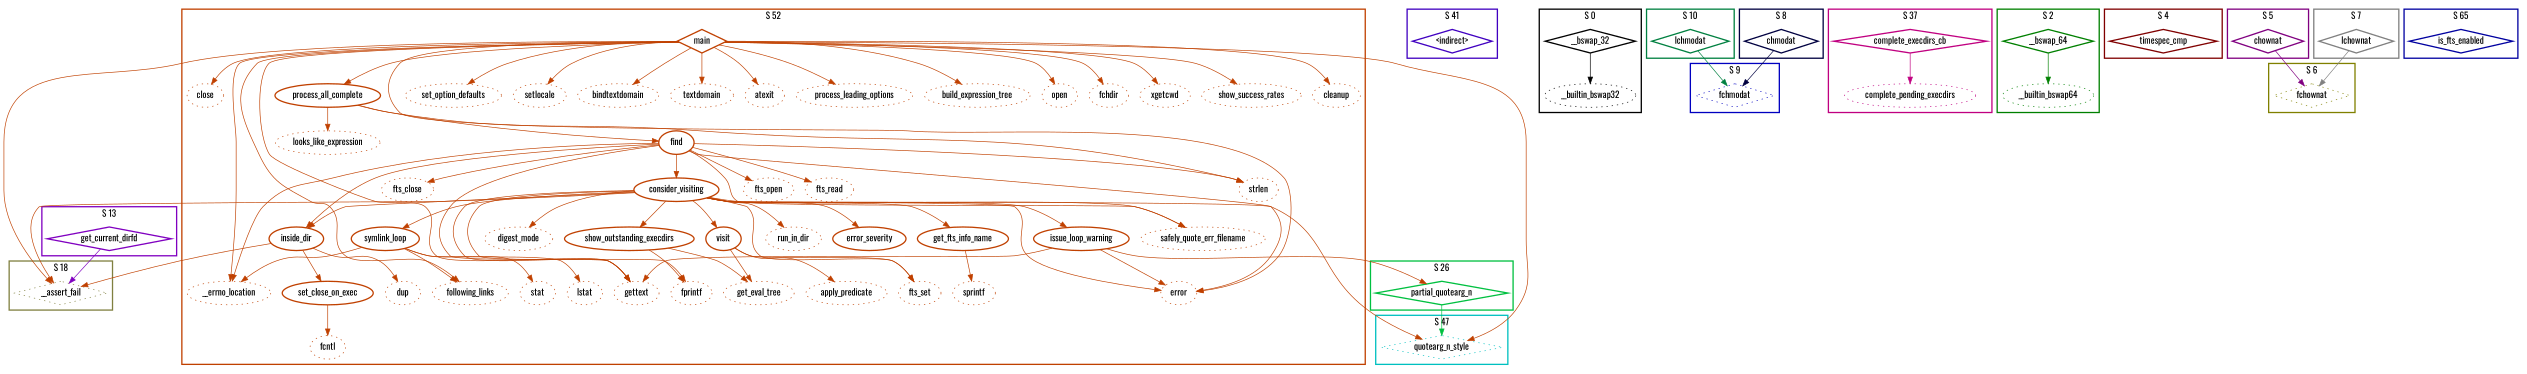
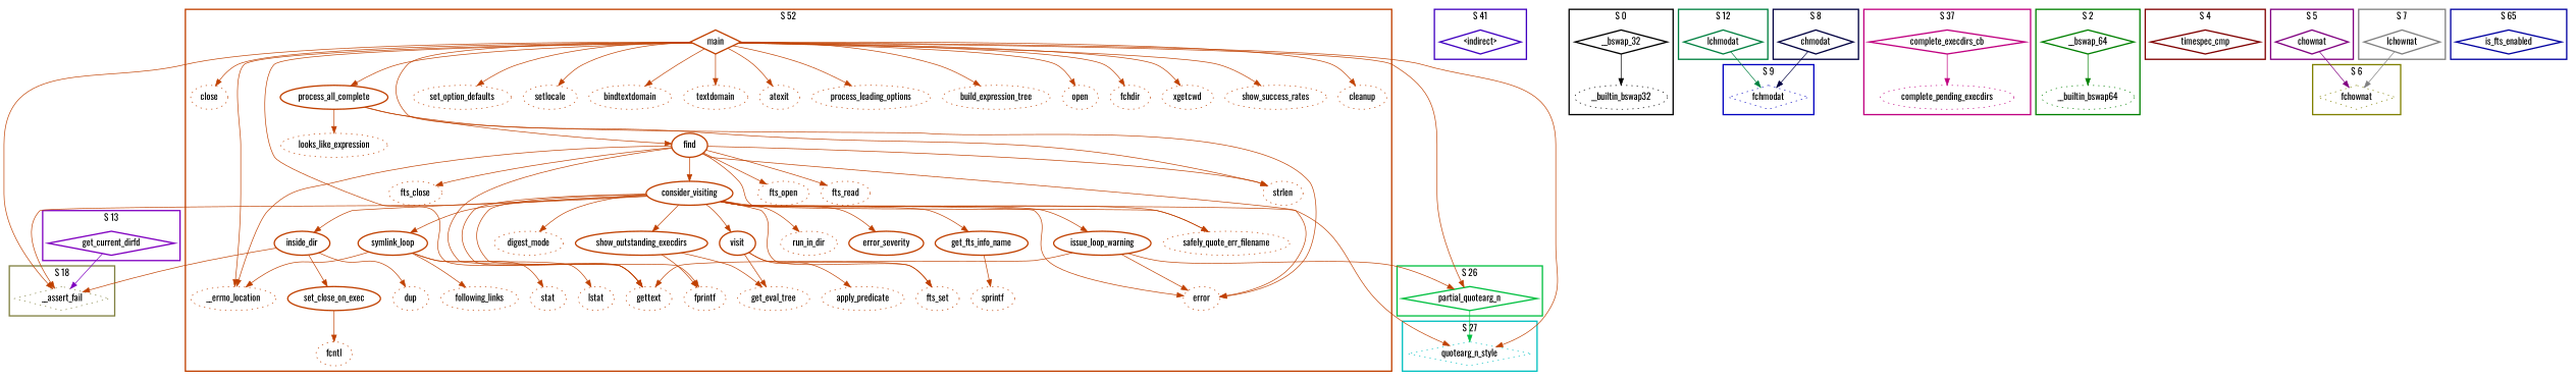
  digraph {
    fontname=Oswald
    node [color="#C04000" fontname=Oswald style=dotted]
    edge [color="#C04000" fontname=Oswald]
    n1 [color="#00C0C0" label=quotearg_n_style shape=diamond]
    n2 [color="#4000C0" label="<indirect>" shape=diamond style=bold]
    n3 [color="#000000" label=__bswap_32 shape=diamond style=bold]
    n4 [color="#000000" label=__builtin_bswap32]
    n5 [color="#008040" label=lchmodat shape=diamond style=bold]
    n6 [color="#C00080" label=complete_execdirs_cb shape=diamond style=bold]
    n7 [color="#C00080" label=complete_pending_execdirs]
    n8 [color="#008000" label=__bswap_64 shape=diamond style=bold]
    n9 [color="#008000" label=__builtin_bswap64]
    n10 [color="#800000" label=timespec_cmp shape=diamond style=bold]
    n11 [color="#8000C0" label=get_current_dirfd shape=diamond style=bold]
    n12 [label=set_close_on_exec style=bold]
    n13 [label=fcntl]
    n14 [label=close]
    n15 [label=inside_dir style=bold]
    n16 [label=dup]
    n17 [label=error_severity style=bold]
    n18 [label=get_fts_info_name style=bold]
    n19 [label=sprintf]
    n20 [label=visit style=bold]
    n21 [label=get_eval_tree]
    n22 [label=apply_predicate]
    n23 [label=fts_set]
    n24 [label=issue_loop_warning style=bold]
    n25 [label=safely_quote_err_filename]
    n26 [label=gettext]
    n27 [label=error]
    n28 [label=symlink_loop style=bold]
    n29 [label=following_links]
    n30 [label=stat]
    n31 [label=lstat]
    n32 [label=__errno_location]
    n33 [label=show_outstanding_execdirs style=bold]
    n34 [label=fprintf]
    n35 [label=consider_visiting style=bold]
    n36 [label=digest_mode]
    n37 [label=run_in_dir]
    n38 [label=find style=bold]
    n39 [label=strlen]
    n40 [label=fts_open]
    n41 [label=fts_read]
    n42 [label=fts_close]
    n43 [label=process_all_complete style=bold]
    n44 [label=looks_like_expression]
    n45 [label=main shape=diamond style=bold]
    n46 [label=set_option_defaults]
    n47 [label=setlocale]
    n48 [label=bindtextdomain]
    n49 [label=textdomain]
    n50 [label=atexit]
    n51 [label=process_leading_options]
    n52 [label=build_expression_tree]
    n53 [label=open]
    n54 [label=fchdir]
    n55 [label=xgetcwd]
    n56 [label=show_success_rates]
    n57 [label=cleanup]
    n58 [color="#800080" label=chownat shape=diamond style=bold]
    n59 [color="#808040" label=__assert_fail shape=diamond]
    n60 [color="#808000" label=fchownat shape=diamond]
    n61 [color="#808080" label=lchownat shape=diamond style=bold]
    n62 [color="#000040" label=chmodat shape=diamond style=bold]
    n63 [color="#0000C0" label=fchmodat shape=diamond]
    n64 [color="#0000A0" label=is_fts_enabled shape=diamond style=bold]
    n65 [color="#00C040" label=partial_quotearg_n shape=diamond style=bold]
    subgraph cluster_1 {
      color="#00C0C0"
-     label="S 47"
+     label="S 27"
      style=bold
      n1
    }
    subgraph cluster_2 {
      color="#4000C0"
      label="S 41"
      style=bold
      n2
    }
    subgraph cluster_3 {
      color="#000000"
      label="S 0"
      style=bold
      n3
      n4
    }
    subgraph cluster_4 {
      color="#008040"
-     label="S 10"
+     label="S 12"
      style=bold
      n5
    }
    subgraph cluster_5 {
      color="#C00080"
      label="S 37"
      style=bold
      n6
      n7
    }
    subgraph cluster_6 {
      color="#008000"
      label="S 2"
      style=bold
      n8
      n9
    }
    subgraph cluster_7 {
      color="#800000"
      label="S 4"
      style=bold
      n10
    }
    subgraph cluster_8 {
      color="#8000C0"
      label="S 13"
      style=bold
      n11
    }
    subgraph cluster_9 {
      color="#C04000"
      label="S 52"
      style=bold
      n12
      n13
      n14
      n15
      n16
      n17
      n18
      n19
      n20
      n21
      n22
      n23
      n24
      n25
      n26
      n27
      n28
      n29
      n30
      n31
      n32
      n33
      n34
      n35
      n36
      n37
      n38
      n39
      n40
      n41
      n42
      n43
      n44
      n45
      n46
      n47
      n48
      n49
      n50
      n51
      n52
      n53
      n54
      n55
      n56
      n57
    }
    subgraph cluster_10 {
      color="#800080"
      label="S 5"
      style=bold
      n58
    }
    subgraph cluster_11 {
      color="#808040"
      label="S 18"
      style=bold
      n59
    }
    subgraph cluster_12 {
      color="#808000"
      label="S 6"
      style=bold
      n60
    }
    subgraph cluster_13 {
      color="#808080"
      label="S 7"
      style=bold
      n61
    }
    subgraph cluster_14 {
      color="#000040"
      label="S 8"
      style=bold
      n62
    }
    subgraph cluster_15 {
      color="#0000C0"
      label="S 9"
      style=bold
      n63
    }
    subgraph cluster_16 {
      color="#0000A0"
      label="S 65"
      style=bold
      n64
    }
    subgraph cluster_17 {
      color="#00C040"
      label="S 26"
      style=bold
      n65
    }
    n3 -> n4 [color="#000000"]
    n5 -> n63 [color="#008040"]
    n6 -> n7 [color="#C00080"]
    n8 -> n9 [color="#008000"]
    n11 -> n59 [color="#8000C0"]
    n12 -> n13
    n15 -> n12
    n15 -> n16
    n15 -> n59
    n18 -> n19
    n20 -> n21
    n20 -> n22
    n20 -> n23
    n24 -> n26
    n24 -> n27
    n24 -> n65
    n28 -> n29
    n28 -> n30
    n28 -> n31
    n28 -> n32
    n33 -> n21
    n33 -> n34
    n35 -> n1
    n35 -> n15
    n35 -> n17
    n35 -> n18
    n35 -> n20
    n35 -> n23
    n35 -> n24
    n35 -> n25
    n35 -> n26
    n35 -> n27
    n35 -> n28
    n35 -> n33
    n35 -> n34
    n35 -> n36
    n35 -> n37
    n35 -> n59
-   n38 -> n15
    n38 -> n25
    n38 -> n26
    n38 -> n27
    n38 -> n32
    n38 -> n35
    n38 -> n39
    n38 -> n40
    n38 -> n41
    n38 -> n42
    n43 -> n38
    n43 -> n39
    n43 -> n44
    n45 -> n1
    n45 -> n14
    n45 -> n26
    n45 -> n27
    n45 -> n32
    n45 -> n43
    n45 -> n46
    n45 -> n47
    n45 -> n48
    n45 -> n49
    n45 -> n50
    n45 -> n51
    n45 -> n52
    n45 -> n53
    n45 -> n54
    n45 -> n55
    n45 -> n56
    n45 -> n57
    n45 -> n59
-   n45 -> n29
+   n45 -> n65
    n58 -> n60 [color="#800080"]
    n61 -> n60 [color="#808080"]
    n62 -> n63 [color="#000040"]
    n65 -> n1 [color="#00C040"]
  }
